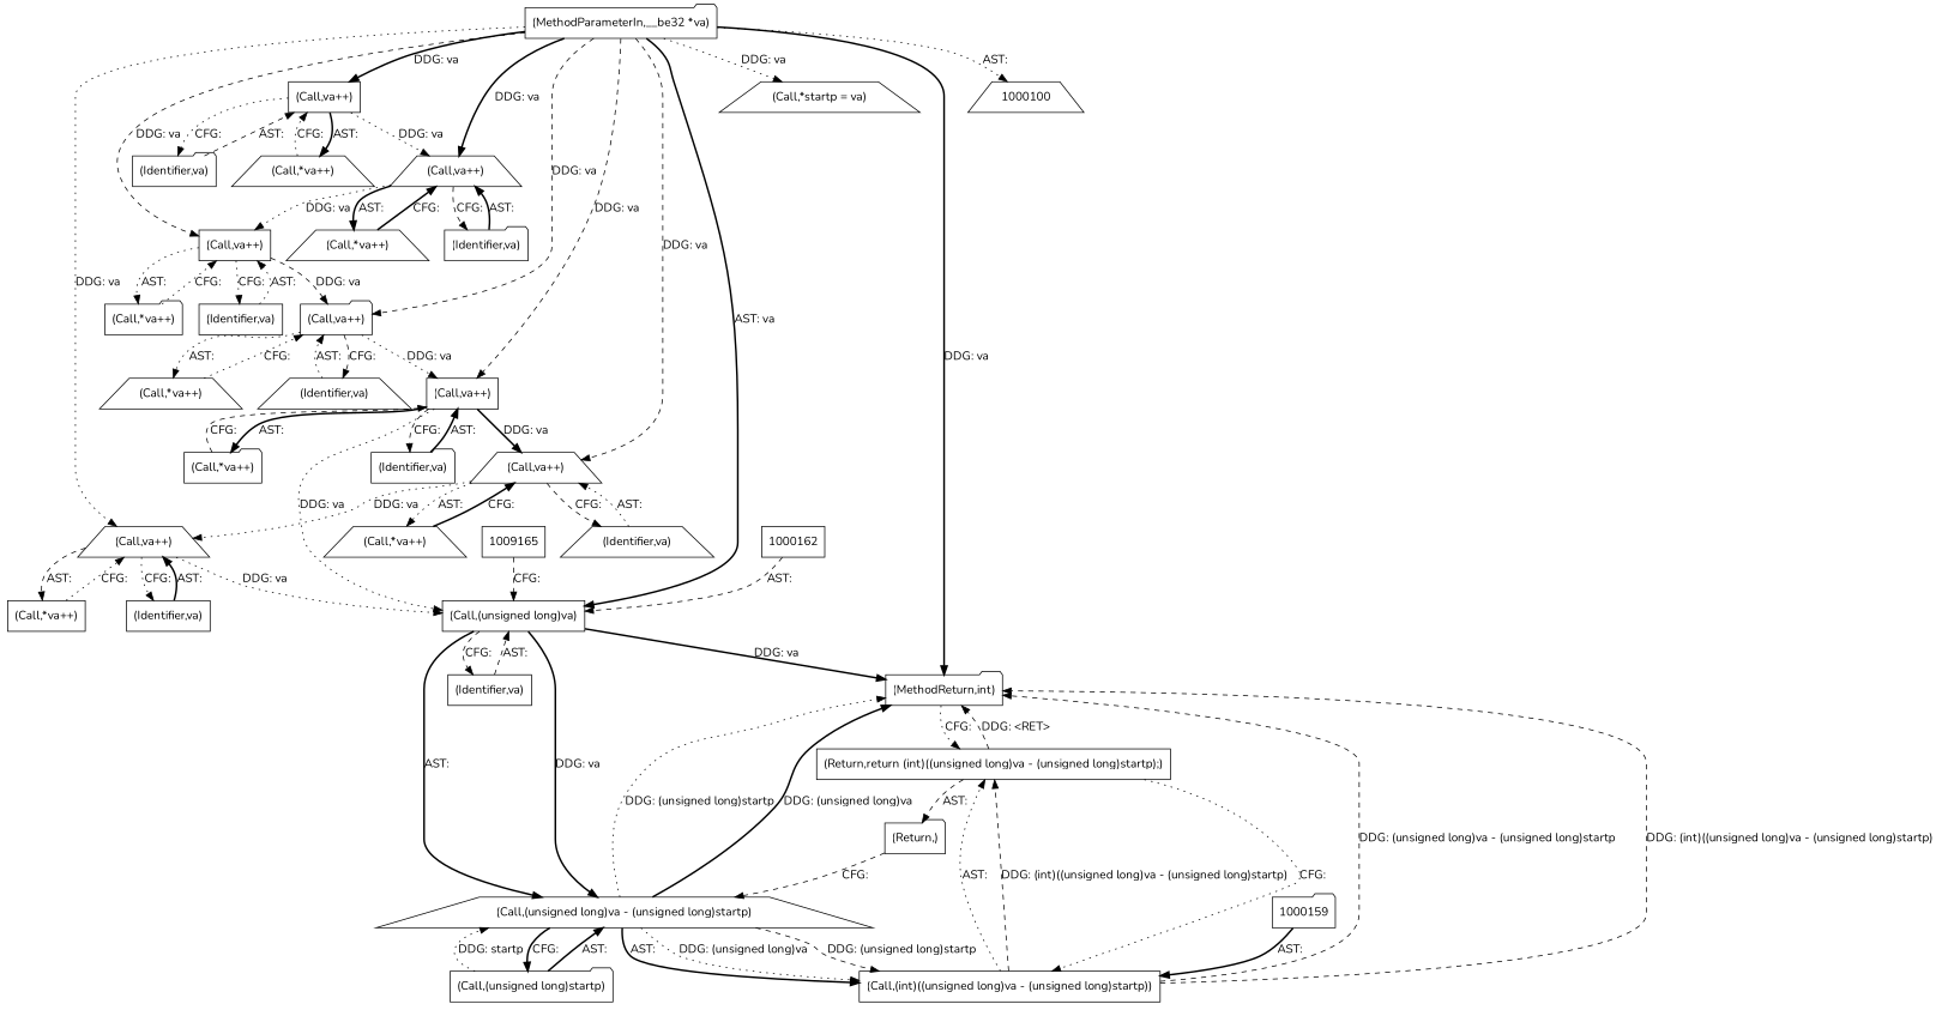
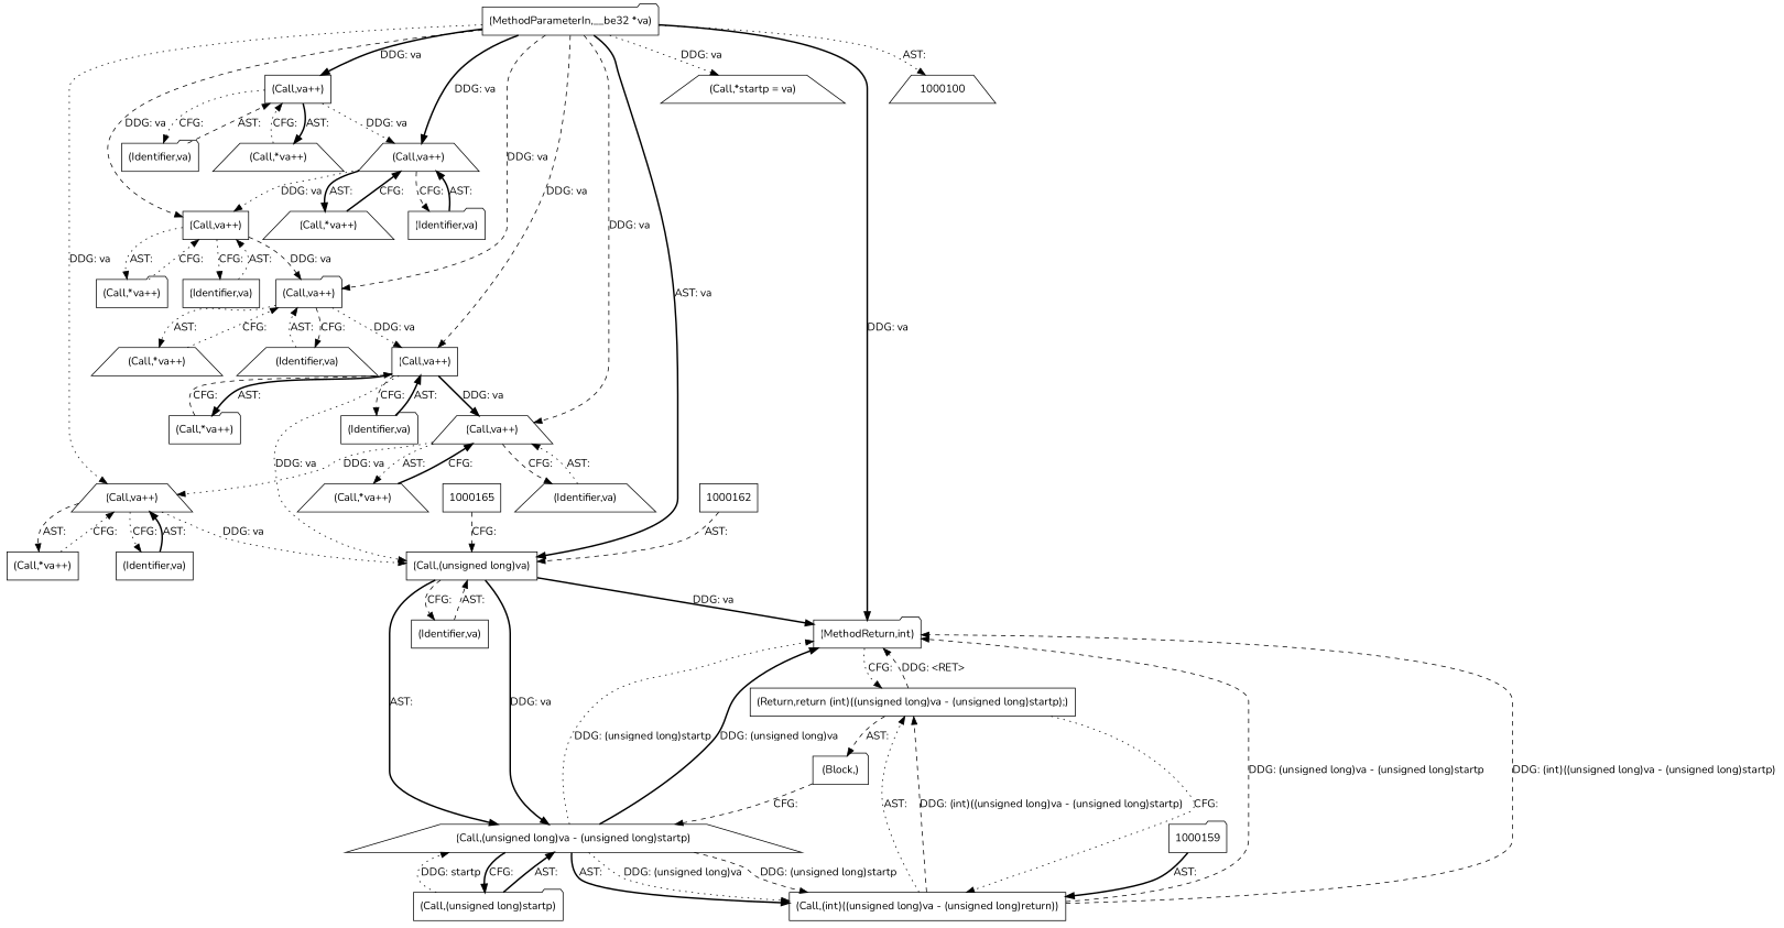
  digraph {
    fontname=Nunito
    node [fontname=Nunito shape=trapezium]
    edge [fontname=Nunito style=dotted]
    n1 [label="(Call,va++)"]
    n2 [label="(Call,va++)" shape=box]
    n3 [label="(Call,*va++)"]
    n4 [label="(Identifier,va)" shape=folder]
    n5 [label="(Call,va++)" shape=folder]
    n6 [label="(Identifier,va)" shape=box]
    n7 [label="(Call,*va++)" shape=folder]
    n8 [label="(Call,va++)" shape=box]
    n9 [label="(Identifier,va)" shape=folder]
    n10 [label="(Call,*va++)"]
    n11 [label="(MethodParameterIn,__be32 *va)" shape=folder]
    n12 [label="(Call,va++)" shape=box]
    n13 [label="(Call,va++)"]
    n14 [label="(Call,va++)"]
    n15 [label="(Call,(unsigned long)va)" shape=box]
    n16 [label="(Call,*startp = va)"]
    n17 [label="(MethodReturn,int)" shape=folder]
    1000100
    n19 [label="(Call,*va++)"]
    n20 [label="(Identifier,va)"]
    n21 [label="(Call,*va++)" shape=folder]
    n22 [label="(Identifier,va)" shape=folder]
    n23 [label="(Call,*va++)"]
    n24 [label="(Identifier,va)"]
    n25 [label="(Call,*va++)" shape=box]
    n26 [label="(Identifier,va)" shape=box]
    n27 [label="(Call,(unsigned long)va - (unsigned long)startp)"]
    n28 [label="(Identifier,va)" shape=box]
    n29 [label="(Return,return (int)((unsigned long)va - (unsigned long)startp);)" shape=box]
-   n30 [label="(Call,(int)((unsigned long)va - (unsigned long)startp))" shape=box]
+   n30 [label="(Call,(int)((unsigned long)va - (unsigned long)return))" shape=box]
    n31 [label="(Call,(unsigned long)startp)" shape=folder]
-   n32 [label="(Return,)" shape=folder]
+   n32 [label="(Block,)" shape=folder]
    1000162 [shape=box]
-   1000165 [shape=box label=1009165]
+   1000165 [shape=box]
    1000159 [shape=folder]
    n1 -> n2 [label="DDG: va"]
    n1 -> n3 [label="AST: " style=bold]
    n1 -> n4 [label="CFG: " style=dashed]
    n2 -> n5 [label="DDG: va" style=dashed]
    n2 -> n6 [label="CFG: "]
    n2 -> n7 [label="AST: "]
    n3 -> n1 [label="CFG: " style=bold]
    n4 -> n1 [label="AST: " style=bold]
    n5 -> n12 [label="DDG: va"]
    n5 -> n19 [label="AST: "]
    n5 -> n20 [label="CFG: " style=dashed]
    n6 -> n2 [label="AST: "]
    n7 -> n2 [label="CFG: "]
    n8 -> n1 [label="DDG: va"]
    n8 -> n9 [label="CFG: "]
    n8 -> n10 [label="AST: " style=bold]
    n9 -> n8 [label="AST: " style=dashed]
    n10 -> n8 [label="CFG: "]
    n11 -> n1 [label="DDG: va" style=bold]
    n11 -> n2 [label="DDG: va" style=dashed]
    n11 -> n5 [label="DDG: va" style=dashed]
    n11 -> n8 [label="DDG: va" style=bold]
    n11 -> n12 [label="DDG: va" style=dashed]
    n11 -> n13 [label="DDG: va" style=dashed]
    n11 -> n14 [label="DDG: va"]
    n11 -> n15 [label="AST: va" style=bold]
    n11 -> n16 [label="DDG: va"]
    n11 -> n17 [label="DDG: va" style=bold]
    n11 -> 1000100 [label="AST: "]
    n12 -> n13 [label="DDG: va" style=bold]
    n12 -> n15 [label="DDG: va"]
    n12 -> n21 [label="AST: " style=bold]
    n12 -> n22 [label="CFG: " style=dashed]
    n13 -> n14 [label="DDG: va"]
    n13 -> n23 [label="AST: "]
    n13 -> n24 [label="CFG: " style=dashed]
    n14 -> n15 [label="DDG: va"]
    n14 -> n25 [label="AST: " style=dashed]
    n14 -> n26 [label="CFG: "]
    n15 -> n17 [label="DDG: va" style=bold]
    n15 -> n27 [label="AST: " style=bold]
    n15 -> n27 [label="DDG: va" style=bold]
    n15 -> n28 [label="CFG: " style=dashed]
    n17 -> n29 [label="CFG: "]
    n19 -> n5 [label="CFG: "]
    n20 -> n5 [label="AST: "]
    n21 -> n12 [label="CFG: " style=dashed]
    n22 -> n12 [label="AST: " style=bold]
    n23 -> n13 [label="CFG: " style=bold]
    n24 -> n13 [label="AST: "]
    n25 -> n14 [label="CFG: "]
    n26 -> n14 [label="AST: " style=bold]
    n27 -> n17 [label="DDG: (unsigned long)startp"]
    n27 -> n17 [label="DDG: (unsigned long)va" style=bold]
    n27 -> n30 [label="AST: " style=bold]
    n27 -> n30 [label="DDG: (unsigned long)va"]
    n27 -> n30 [label="DDG: (unsigned long)startp" style=dashed]
    n27 -> n31 [label="CFG: " style=bold]
    n28 -> n15 [label="AST: " style=dashed]
    n29 -> n17 [label="DDG: <RET>" style=dashed]
    n29 -> n30 [label="CFG: "]
    n29 -> n32 [label="AST: " style=dashed]
    n30 -> n17 [label="DDG: (unsigned long)va - (unsigned long)startp" style=dashed]
    n30 -> n17 [label="DDG: (int)((unsigned long)va - (unsigned long)startp)" style=dashed]
    n30 -> n29 [label="AST: "]
    n30 -> n29 [label="DDG: (int)((unsigned long)va - (unsigned long)startp)" style=dashed]
    n31 -> n27 [label="AST: " style=bold]
    n31 -> n27 [label="DDG: startp"]
    n32 -> n27 [label="CFG: " style=dashed]
    1000162 -> n15 [label="AST: " style=dashed]
    1000165 -> n15 [label="CFG: " style=dashed]
    1000159 -> n30 [label="AST: " style=bold]
  }
